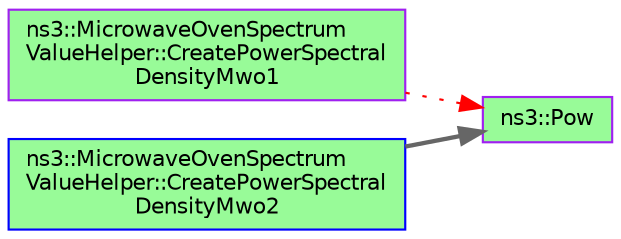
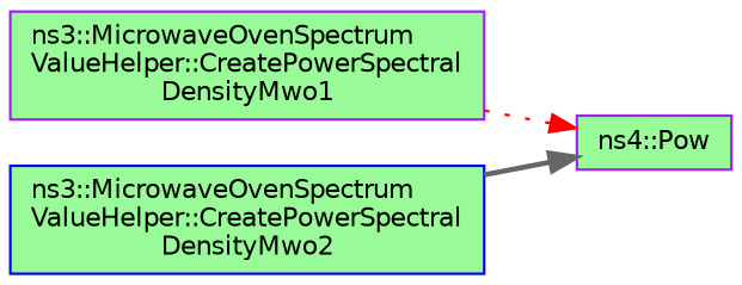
  digraph {
    rankdir=RL
    node [color=purple fillcolor=palegreen fontname=Helvetica fontsize=10 shape=record style=filled]
    edge [dir=back fontname=Helvetica fontsize=10 labelfontname=Helvetica labelfontsize=10]
-   n1 [fontcolor=black height=0.2 label="ns3::Pow" width=0.4]
+   n1 [fontcolor=black height=0.2 label="ns4::Pow" width=0.4]
    n2 [height=0.2 label="ns3::MicrowaveOvenSpectrum\lValueHelper::CreatePowerSpectral\lDensityMwo1" width=0.4]
    n3 [color=blue height=0.2 label="ns3::MicrowaveOvenSpectrum\lValueHelper::CreatePowerSpectral\lDensityMwo2" width=0.4]
    n1 -> n2 [color=red style=dotted]
    n1 -> n3 [color=gray40 style=bold]
  }
